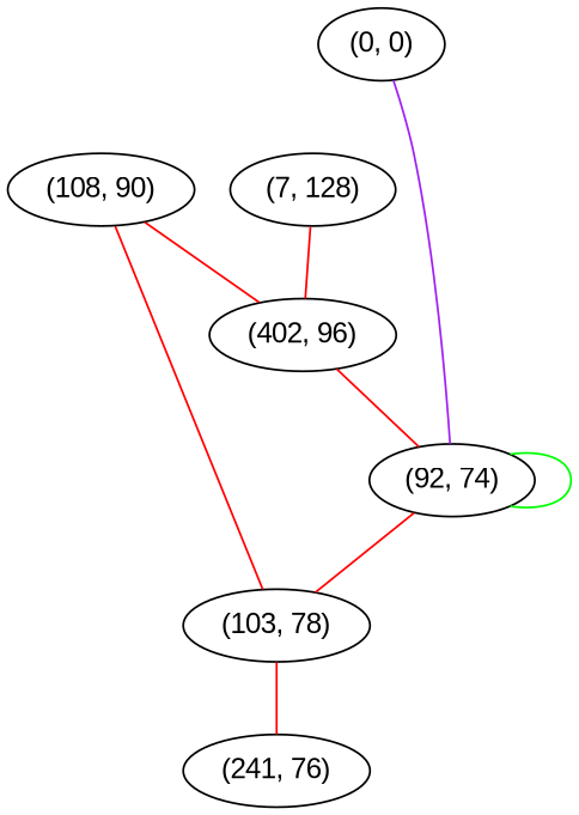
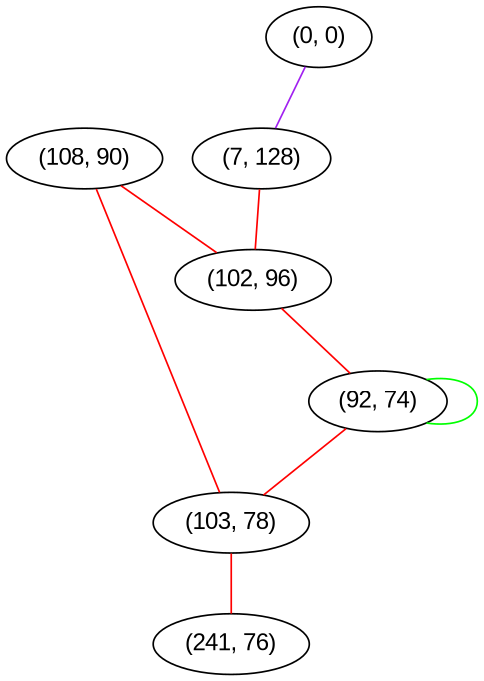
  graph {
    fontname="Liberation Sans"
    node [fontname="Liberation Sans"]
    edge [color=red fontname="Liberation Sans" weight=1]
    n1 [label="(92, 74)"]
    "(0, 0)"
    n3 [label="(103, 78)"]
    "(7, 128)"
-   "(102, 96)" [label="(402, 96)"]
+   "(102, 96)"
    "(108, 90)"
    n7 [label="(241, 76)"]
    n1 -- n1 [color=green weight=2]
    n1 -- n3
-   "(0, 0)" -- n1 [color=purple weight=4]
+   "(0, 0)" -- "(7, 128)" [color=purple weight=4]
    n3 -- n7
    "(7, 128)" -- "(102, 96)"
    "(102, 96)" -- n1
    "(108, 90)" -- n3
    "(108, 90)" -- "(102, 96)"
  }
